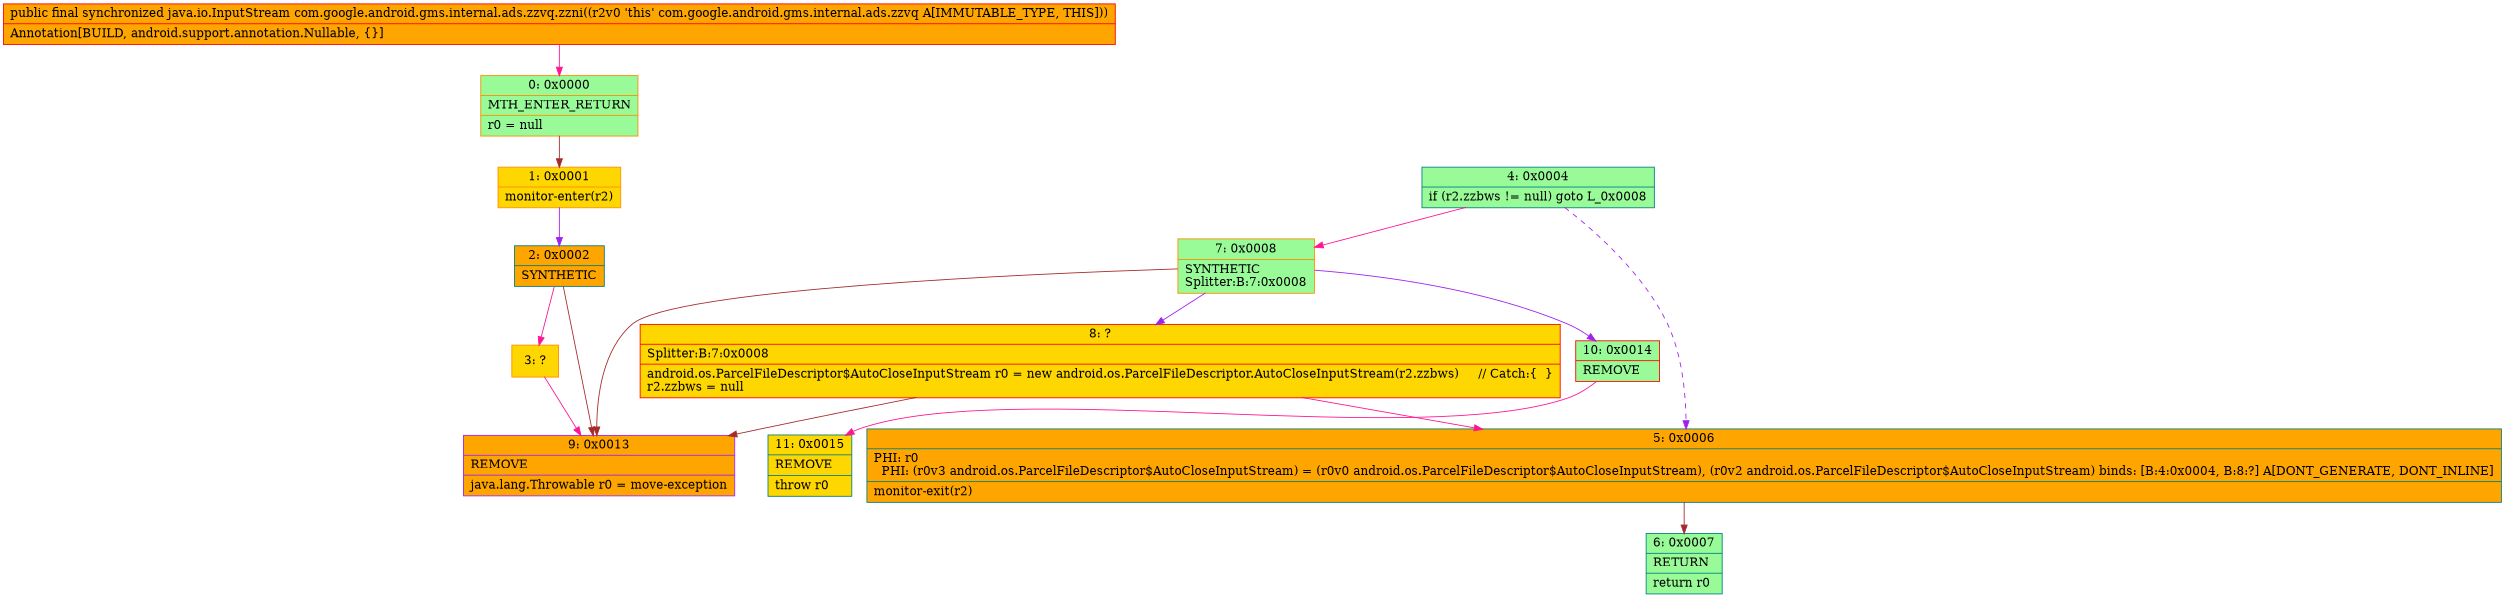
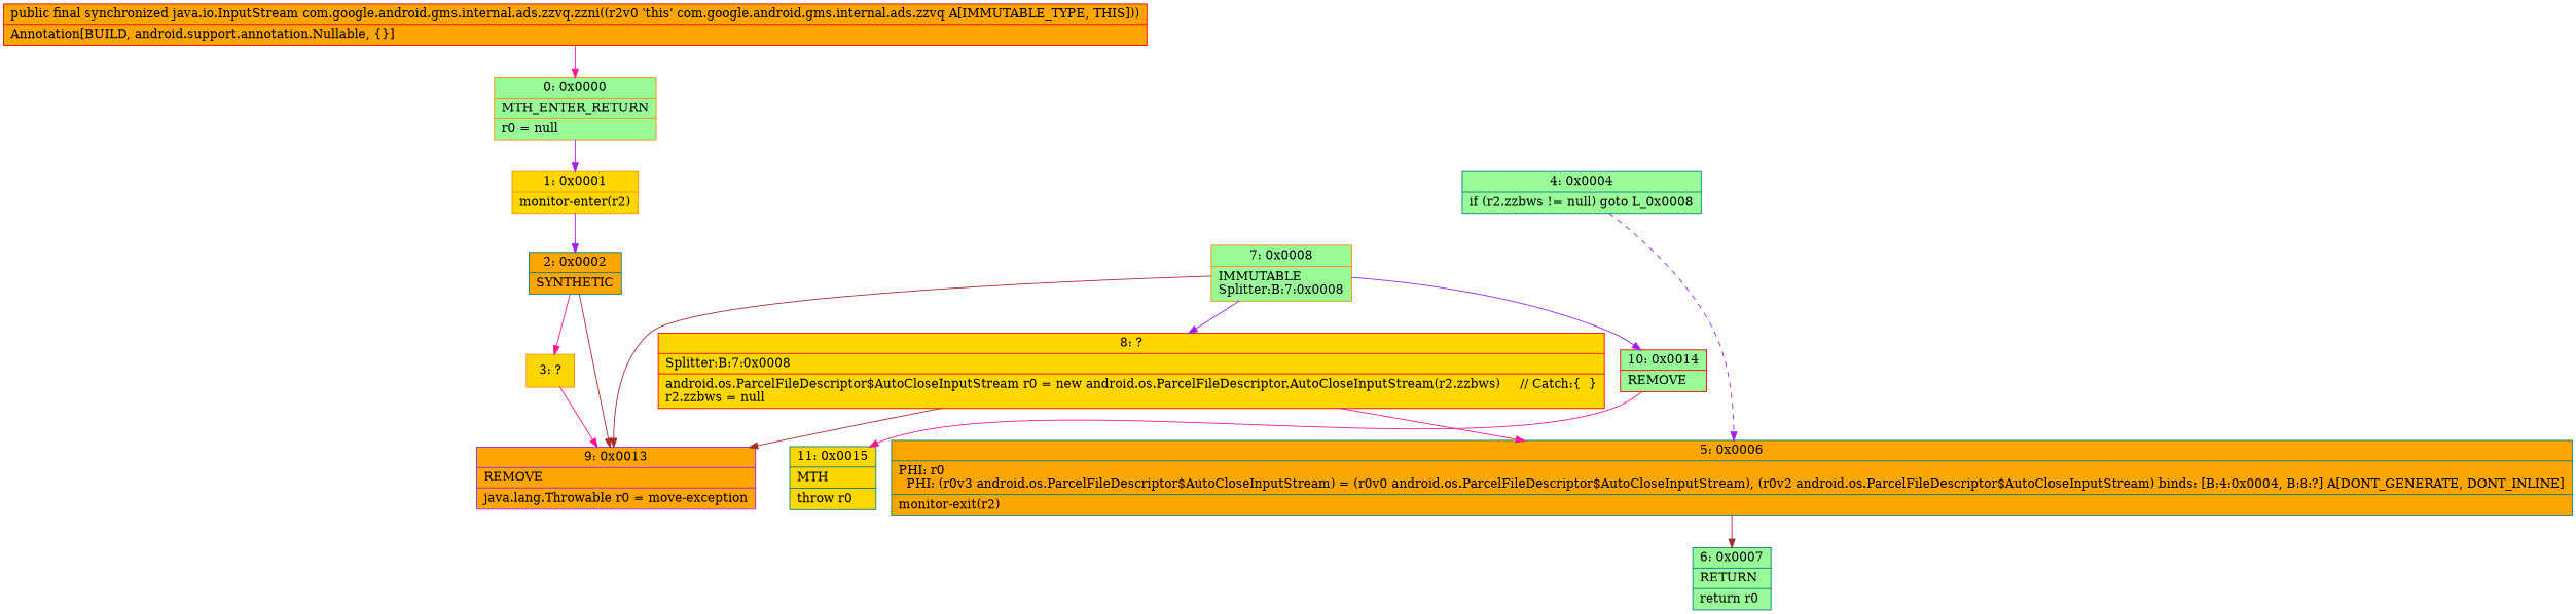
  digraph {
    node [color=teal fillcolor=palegreen shape=record style=filled]
    edge [color=deeppink]
    n1 [color=darkorange label="{0\:\ 0x0000|MTH_ENTER_RETURN\l|r0 = null\l}"]
    n2 [color=darkorange fillcolor=gold label="{1\:\ 0x0001|monitor\-enter(r2)\l}"]
    n3 [fillcolor=orange label="{2\:\ 0x0002|SYNTHETIC\l}"]
    n4 [color=darkorange fillcolor=gold label="{3\:\ ?}"]
    n5 [color=purple fillcolor=orange label="{9\:\ 0x0013|REMOVE\l|java.lang.Throwable r0 = move\-exception\l}"]
    n6 [label="{4\:\ 0x0004|if (r2.zzbws != null) goto L_0x0008\l}"]
    n7 [fillcolor=orange label="{5\:\ 0x0006|PHI: r0 \l  PHI: (r0v3 android.os.ParcelFileDescriptor$AutoCloseInputStream) = (r0v0 android.os.ParcelFileDescriptor$AutoCloseInputStream), (r0v2 android.os.ParcelFileDescriptor$AutoCloseInputStream) binds: [B:4:0x0004, B:8:?] A[DONT_GENERATE, DONT_INLINE]\l|monitor\-exit(r2)\l}"]
-   n8 [color=darkorange label="{7\:\ 0x0008|SYNTHETIC\lSplitter:B:7:0x0008\l}"]
+   n8 [color=darkorange label="{7\:\ 0x0008|IMMUTABLE\lSplitter:B:7:0x0008\l}"]
    n9 [label="{6\:\ 0x0007|RETURN\l|return r0\l}"]
    n10 [color=red fillcolor=gold label="{8\:\ ?|Splitter:B:7:0x0008\l|android.os.ParcelFileDescriptor$AutoCloseInputStream r0 = new android.os.ParcelFileDescriptor.AutoCloseInputStream(r2.zzbws)     \/\/ Catch:\{  \}\lr2.zzbws = null\l}"]
    n11 [color=red label="{10\:\ 0x0014|REMOVE\l}"]
-   n12 [fillcolor=gold label="{11\:\ 0x0015|REMOVE\l|throw r0\l}"]
+   n12 [fillcolor=gold label="{11\:\ 0x0015|MTH\l|throw r0\l}"]
    n13 [color=red fillcolor=orange label="{public final synchronized java.io.InputStream com.google.android.gms.internal.ads.zzvq.zzni((r2v0 'this' com.google.android.gms.internal.ads.zzvq A[IMMUTABLE_TYPE, THIS]))  | Annotation[BUILD, android.support.annotation.Nullable, \{\}]\l}"]
-   n1 -> n2 [color=brown]
+   n1 -> n2 [color=purple]
    n2 -> n3 [color=purple]
    n3 -> n4
    n3 -> n5 [color=brown]
    n4 -> n5
    n6 -> n7 [color=purple style=dashed]
-   n6 -> n8
    n7 -> n9 [color=brown]
    n8 -> n5 [color=brown]
    n8 -> n10 [color=purple]
    n8 -> n11 [color=purple]
    n10 -> n5 [color=brown]
    n10 -> n7
    n11 -> n12
    n13 -> n1
  }
